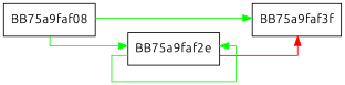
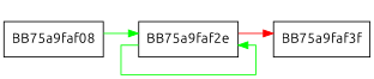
  digraph {
    fontname=Ubuntu
    rankdir=LR
    splines=ortho
    node [fontname=Ubuntu shape=box]
    edge [color=green fontname=Ubuntu]
    BB75a9faf08
    BB75a9faf3f
    BB75a9faf2e
-   BB75a9faf08 -> BB75a9faf3f
    BB75a9faf08 -> BB75a9faf2e
    BB75a9faf2e -> BB75a9faf3f [color=red]
    BB75a9faf2e -> BB75a9faf2e
  }
